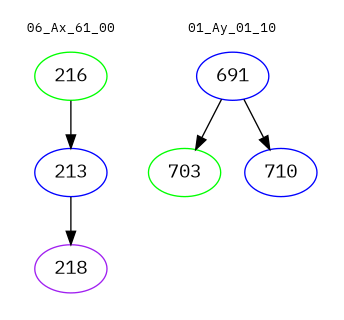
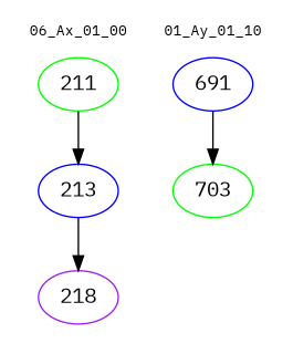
  digraph {
    fontname="IBM Plex Mono"
    node [color=blue fontname="IBM Plex Mono"]
    edge [color=black fontname="IBM Plex Mono"]
-   n1 [color=green label=216]
+   n1 [color=green label=211]
    n2 [label=213]
    n3 [color=purple label=218]
    n4 [color=green label=703]
    n5 [label=691]
-   n6 [label=710]
    subgraph cluster_1 {
      color=white
      fontsize=10
-     label="06_Ax_61_00"
+     label="06_Ax_01_00"
      n1
      n2
      n3
    }
    subgraph cluster_2 {
      color=white
      fontsize=10
      label="01_Ay_01_10"
      n4
      n5
-     n6
    }
    n1 -> n2
    n2 -> n3
    n5 -> n4
-   n5 -> n6
  }
